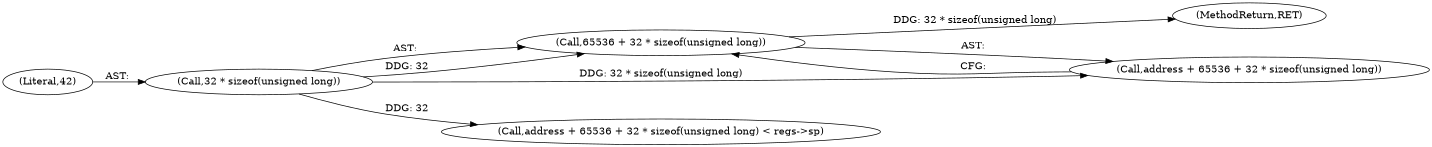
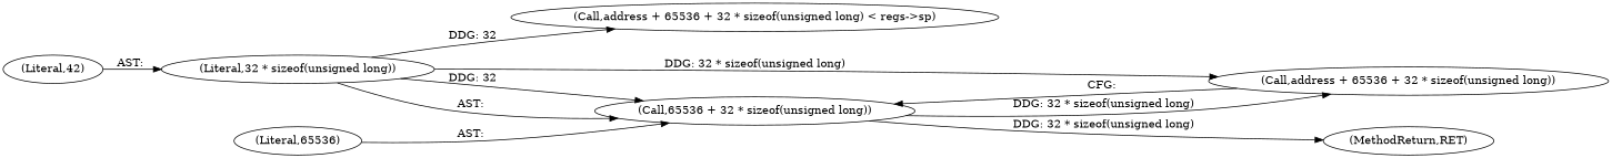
  digraph {
    rankdir=LR
    n1 [label="(Call,65536 + 32 * sizeof(unsigned long))"]
    n2 [label="(Call,address + 65536 + 32 * sizeof(unsigned long))"]
    n3 [label="(MethodReturn,RET)"]
-   n4 [label="(Call,32 * sizeof(unsigned long))"]
+   n4 [label="(Literal,32 * sizeof(unsigned long))"]
    n5 [label="(Call,address + 65536 + 32 * sizeof(unsigned long) < regs->sp)"]
+   n6 [label="(Literal,65536)"]
    n7 [label="(Literal,42)"]
-   n1 -> n2 [label="AST: "]
+   n1 -> n2 [label="DDG: 32 * sizeof(unsigned long)"]
    n1 -> n3 [label="DDG: 32 * sizeof(unsigned long)"]
    n2 -> n1 [label="CFG: "]
    n4 -> n1 [label="AST: "]
    n4 -> n1 [label="DDG: 32"]
    n4 -> n2 [label="DDG: 32 * sizeof(unsigned long)"]
    n4 -> n5 [label="DDG: 32"]
+   n6 -> n1 [label="AST: "]
    n7 -> n4 [label="AST: "]
  }
